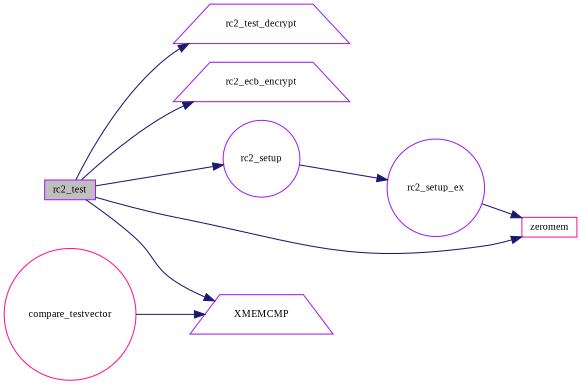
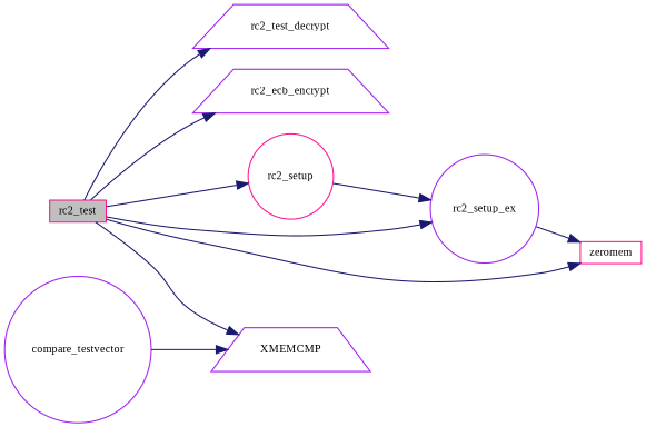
  digraph {
    fontname="Liberation Serif"
    rankdir=LR
    node [color=purple fillcolor=white fontname="Liberation Serif" fontsize=10 shape=trapezium style=filled]
    edge [color=midnightblue fontname="Liberation Serif" fontsize=10 labelfontname=Helvetica labelfontsize=10 style=solid]
-   n1 [fillcolor=grey75 fontcolor=black height=0.2 label=rc2_test shape=box width=0.4]
+   n1 [color=deeppink fillcolor=grey75 fontcolor=black height=0.2 label=rc2_test shape=box width=0.4]
    n2 [height=0.2 label=rc2_test_decrypt width=0.4]
    n3 [height=0.2 label=rc2_ecb_encrypt width=0.4]
-   n4 [height=0.2 label=rc2_setup shape=circle width=0.4]
+   n4 [color=deeppink height=0.2 label=rc2_setup shape=circle width=0.4]
    n5 [height=0.2 label=rc2_setup_ex shape=circle width=0.4]
    n6 [color=deeppink height=0.2 label=zeromem shape=box width=0.4]
    n7 [height=0.2 label=XMEMCMP width=0.4]
-   n8 [color=deeppink height=0.2 label=compare_testvector shape=circle width=0.4]
+   n8 [height=0.2 label=compare_testvector shape=circle width=0.4]
    n1 -> n2
    n1 -> n3
    n1 -> n4
+   n1 -> n5
    n1 -> n6
    n1 -> n7
    n4 -> n5
    n5 -> n6
    n8 -> n7
  }
